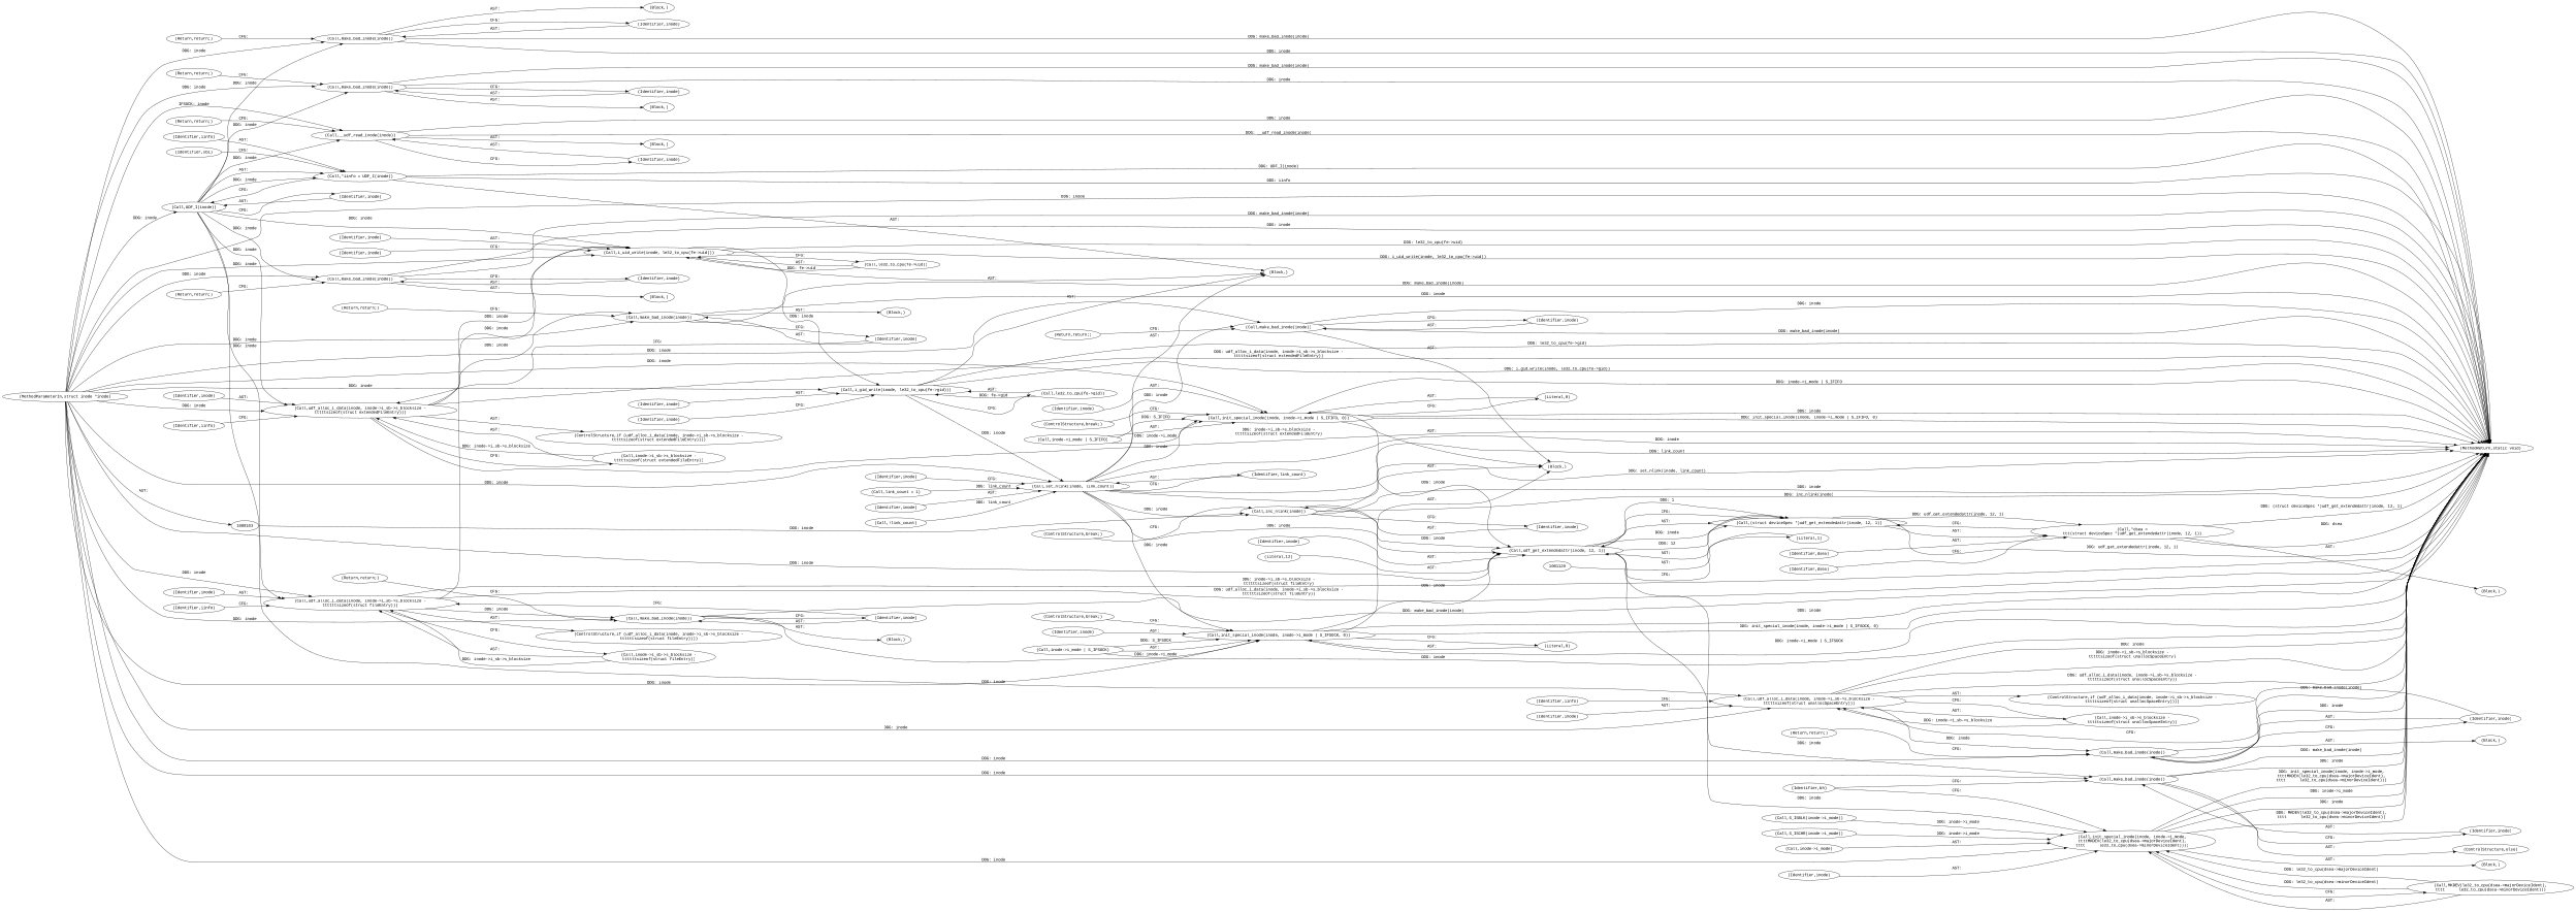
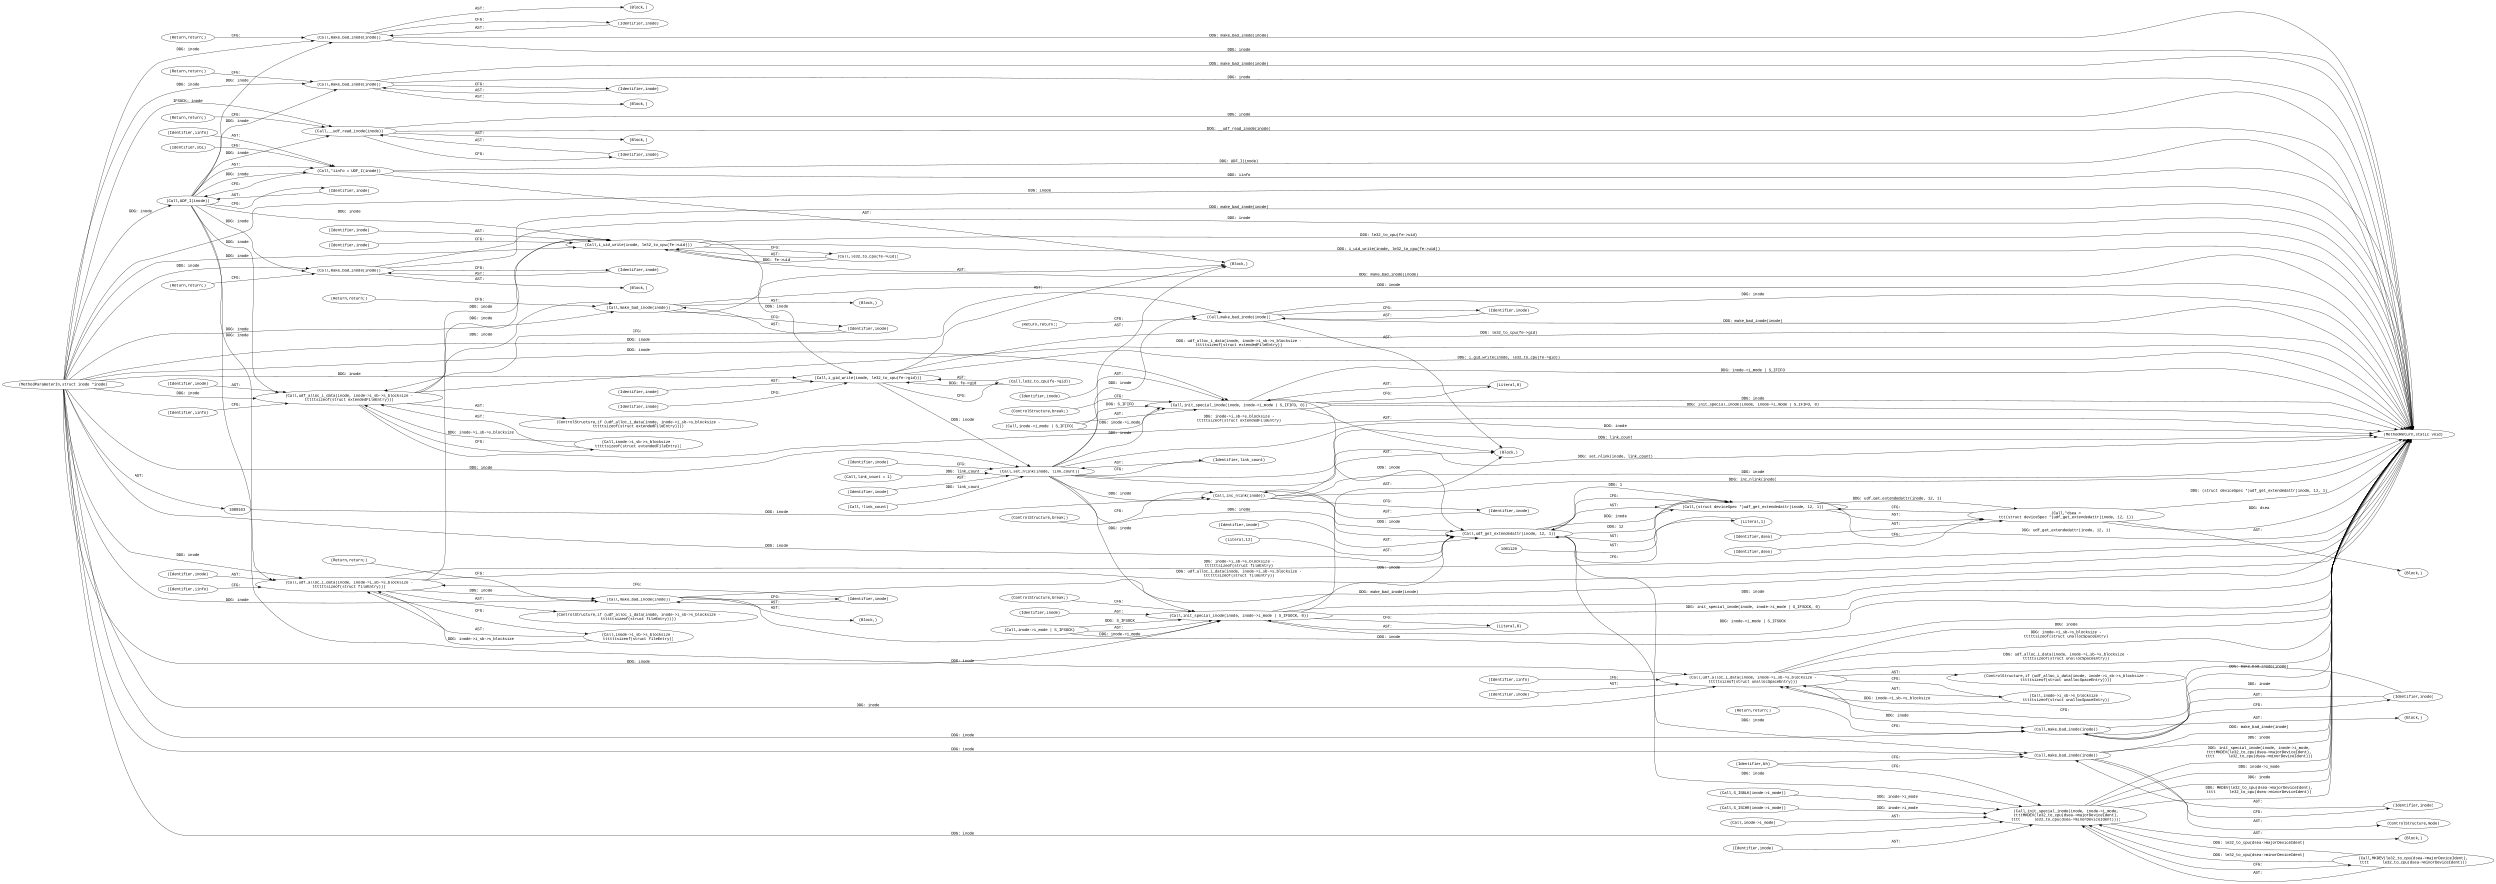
  digraph {
    fontname="Liberation Mono"
    rankdir=LR
    node [fontname="Liberation Mono"]
    edge [fontname="Liberation Mono"]
    n1 [label="(MethodParameterIn,struct inode *inode)"]
    n2 [label="(Call,UDF_I(inode))"]
    n3 [label="(Call,make_bad_inode(inode))"]
    n4 [label="(Call,make_bad_inode(inode))"]
    n5 [label="(Call,__udf_read_inode(inode))"]
    n6 [label="(Call,make_bad_inode(inode))"]
    n7 [label="(Call,udf_alloc_i_data(inode, inode->i_sb->s_blocksize -\n\t\t\t\t\tsizeof(struct extendedFileEntry)))"]
    n8 [label="(Call,make_bad_inode(inode))"]
    n9 [label="(Call,i_uid_write(inode, le32_to_cpu(fe->uid)))"]
    n10 [label="(Call,i_gid_write(inode, le32_to_cpu(fe->gid)))"]
    n11 [label="(Call,set_nlink(inode, link_count))"]
    n12 [label="(Call,udf_get_extendedattr(inode, 12, 1))"]
    n13 [label="(Call,init_special_inode(inode, inode->i_mode,\n\t\t\t\tMKDEV(le32_to_cpu(dsea->majorDeviceIdent),\n\t\t\t\t      le32_to_cpu(dsea->minorDeviceIdent))))"]
    n14 [label="(Call,make_bad_inode(inode))"]
    n15 [label="(Call,init_special_inode(inode, inode->i_mode | S_IFIFO, 0))"]
    n16 [label="(Call,init_special_inode(inode, inode->i_mode | S_IFSOCK, 0))"]
    n17 [label="(Call,make_bad_inode(inode))"]
    n18 [label="(Call,udf_alloc_i_data(inode, inode->i_sb->s_blocksize -\n\t\t\t\t\t\tsizeof(struct fileEntry)))"]
    n19 [label="(Call,make_bad_inode(inode))"]
    n20 [label="(Call,udf_alloc_i_data(inode, inode->i_sb->s_blocksize -\n\t\t\t\t\tsizeof(struct unallocSpaceEntry)))"]
    n21 [label="(Call,make_bad_inode(inode))"]
    n22 [label="(MethodReturn,static void)"]
    1000103
    n24 [label="(Call,*iinfo = UDF_I(inode))"]
    n25 [label="(Identifier,inode)"]
    n26 [label="(Block,)"]
    n27 [label="(Identifier,inode)"]
    n28 [label="(Block,)"]
    n29 [label="(Identifier,inode)"]
    n30 [label="(Identifier,inode)"]
    n31 [label="(Block,)"]
    n32 [label="(Block,)"]
    n33 [label="(Identifier,inode)"]
    n34 [label="(ControlStructure,if (udf_alloc_i_data(inode, inode->i_sb->s_blocksize -\n\t\t\t\t\tsizeof(struct extendedFileEntry))))"]
    n35 [label="(Call,inode->i_sb->s_blocksize -\n\t\t\t\t\tsizeof(struct extendedFileEntry))"]
    n36 [label="(Identifier,inode)"]
    n37 [label="(Block,)"]
    n38 [label="(Block,)"]
    n39 [label="(Call,le32_to_cpu(fe->uid))"]
    n40 [label="(Call,le32_to_cpu(fe->gid))"]
    n41 [label="(Call,inc_nlink(inode))"]
    n42 [label="(Identifier,link_count)"]
    n43 [label="(Block,)"]
    n44 [label="(Identifier,inode)"]
    n45 [label="(Call,(struct deviceSpec *)udf_get_extendedattr(inode, 12, 1))"]
    n46 [label="(Literal,1)"]
    n47 [label="(Call,MKDEV(le32_to_cpu(dsea->majorDeviceIdent),\n\t\t\t\t      le32_to_cpu(dsea->minorDeviceIdent)))"]
    n48 [label="(Block,)"]
    n49 [label="(Identifier,inode)"]
-   n50 [label="(ControlStructure,else)"]
+   n50 [label="(ControlStructure,mode)"]
    n51 [label="(Literal,0)"]
    n52 [label="(Literal,0)"]
    n53 [label="(Identifier,inode)"]
    n54 [label="(ControlStructure,if (udf_alloc_i_data(inode, inode->i_sb->s_blocksize -\n\t\t\t\t\t\tsizeof(struct fileEntry))))"]
    n55 [label="(Call,inode->i_sb->s_blocksize -\n\t\t\t\t\t\tsizeof(struct fileEntry))"]
    n56 [label="(Identifier,inode)"]
    n57 [label="(Block,)"]
    n58 [label="(Call,inode->i_sb->s_blocksize -\n\t\t\t\t\tsizeof(struct unallocSpaceEntry))"]
    n59 [label="(ControlStructure,if (udf_alloc_i_data(inode, inode->i_sb->s_blocksize -\n\t\t\t\t\tsizeof(struct unallocSpaceEntry))))"]
    n60 [label="(Identifier,inode)"]
    n61 [label="(Block,)"]
    n62 [label="(Call,*dsea =\n\t\t\t(struct deviceSpec *)udf_get_extendedattr(inode, 12, 1))"]
    n63 [label="(Block,)"]
    n64 [label="(Identifier,inode)"]
    n65 [label="(Return,return;)"]
    n66 [label="(Identifier,inode)"]
    n67 [label="(Call,S_ISBLK(inode->i_mode))"]
    n68 [label="(Identifier,iinfo)"]
    n69 [label="(Identifier,inode)"]
    n70 [label="(Identifier,iinfo)"]
    n71 [label="(Identifier,inode)"]
    n72 [label="(Identifier,inode)"]
    n73 [label="(Return,return;)"]
    n74 [label="(Identifier,bh)"]
    n75 [label="(Return,return;)"]
    n76 [label="(ControlStructure,break;)"]
    n77 [label="(Call,!link_count)"]
    n78 [label="(Identifier,inode)"]
    n79 [label="(Identifier,inode)"]
    n80 [label="(Identifier,inode)"]
    n81 [label="(Identifier,iinfo)"]
    n82 [label="(Identifier,sbi)"]
    n83 [label="(Return,return;)"]
    n84 [label="(Identifier,inode)"]
    n85 [label="(Literal,12)"]
    n86 [label="(Call,inode->i_mode | S_IFSOCK)"]
    n87 [label="(Identifier,inode)"]
    n88 [label="(Identifier,inode)"]
    n89 [label="(Identifier,dsea)"]
    n90 [label="(Return,return;)"]
    n91 [label="(Return,return;)"]
    n92 [label="(Identifier,dsea)"]
    n93 [label="(Call,inode->i_mode)"]
    n94 [label="(Call,link_count = 1)"]
    n95 [label="(Identifier,inode)"]
    n96 [label="(Return,return;)"]
    n97 [label="(Call,S_ISCHR(inode->i_mode))"]
    n98 [label="(ControlStructure,break;)"]
    n99 [label="(Return,return;)"]
    n100 [label="(Identifier,iinfo)"]
    n101 [label="(ControlStructure,break;)"]
    n102 [label="(Identifier,inode)"]
    n103 [label="(Call,inode->i_mode | S_IFIFO)"]
    1001129
    n1 -> n2 [label="DDG: inode"]
    n1 -> n3 [label="DDG: inode"]
    n1 -> n4 [label="DDG: inode"]
    n1 -> n5 [label="IFSOCK: inode"]
    n1 -> n6 [label="DDG: inode"]
    n1 -> n7 [label="DDG: inode"]
    n1 -> n8 [label="DDG: inode"]
    n1 -> n9 [label="DDG: inode"]
    n1 -> n10 [label="DDG: inode"]
    n1 -> n11 [label="DDG: inode"]
    n1 -> n12 [label="DDG: inode"]
    n1 -> n13 [label="DDG: inode"]
    n1 -> n14 [label="DDG: inode"]
    n1 -> n15 [label="DDG: inode"]
    n1 -> n16 [label="DDG: inode"]
    n1 -> n17 [label="DDG: inode"]
    n1 -> n18 [label="DDG: inode"]
    n1 -> n19 [label="DDG: inode"]
    n1 -> n20 [label="DDG: inode"]
    n1 -> n21 [label="DDG: inode"]
    n1 -> n22 [label="DDG: inode"]
    n1 -> 1000103 [label="AST: "]
    n2 -> n3 [label="DDG: inode"]
    n2 -> n4 [label="DDG: inode"]
    n2 -> n5 [label="DDG: inode"]
    n2 -> n6 [label="DDG: inode"]
    n2 -> n7 [label="DDG: inode"]
    n2 -> n9 [label="DDG: inode"]
    n2 -> n18 [label="DDG: inode"]
    n2 -> n20 [label="DDG: inode"]
    n2 -> n24 [label="AST: "]
    n2 -> n24 [label="DDG: inode"]
    n2 -> n25 [label="CFG: "]
    n3 -> n22 [label="DDG: make_bad_inode(inode)"]
    n3 -> n22 [label="DDG: inode"]
    n3 -> n26 [label="AST: "]
    n3 -> n27 [label="CFG: "]
    n4 -> n22 [label="DDG: make_bad_inode(inode)"]
    n4 -> n22 [label="DDG: inode"]
    n4 -> n28 [label="AST: "]
    n4 -> n29 [label="CFG: "]
    n5 -> n22 [label="DDG: inode"]
    n5 -> n22 [label="DDG: __udf_read_inode(inode)"]
    n5 -> n30 [label="CFG: "]
    n5 -> n31 [label="AST: "]
    n6 -> n22 [label="DDG: inode"]
    n6 -> n22 [label="DDG: make_bad_inode(inode)"]
    n6 -> n32 [label="AST: "]
    n6 -> n33 [label="CFG: "]
    n7 -> n8 [label="DDG: inode"]
    n7 -> n9 [label="DDG: inode"]
    n7 -> n22 [label="DDG: inode->i_sb->s_blocksize -\n\t\t\t\t\tsizeof(struct extendedFileEntry)"]
    n7 -> n22 [label="DDG: udf_alloc_i_data(inode, inode->i_sb->s_blocksize -\n\t\t\t\t\tsizeof(struct extendedFileEntry))"]
    n7 -> n34 [label="AST: "]
    n7 -> n35 [label="CFG: "]
    n8 -> n22 [label="DDG: make_bad_inode(inode)"]
    n8 -> n22 [label="DDG: inode"]
    n8 -> n36 [label="CFG: "]
    n8 -> n37 [label="AST: "]
    n9 -> n10 [label="DDG: inode"]
    n9 -> n22 [label="DDG: i_uid_write(inode, le32_to_cpu(fe->uid))"]
    n9 -> n22 [label="DDG: le32_to_cpu(fe->uid)"]
    n9 -> n38 [label="AST: "]
    n9 -> n39 [label="CFG: "]
    n10 -> n11 [label="DDG: inode"]
    n10 -> n22 [label="DDG: le32_to_cpu(fe->gid)"]
    n10 -> n22 [label="DDG: i_gid_write(inode, le32_to_cpu(fe->gid))"]
    n10 -> n38 [label="AST: "]
    n10 -> n40 [label="CFG: "]
    n11 -> n12 [label="DDG: inode"]
    n11 -> n15 [label="DDG: inode"]
    n11 -> n16 [label="DDG: inode"]
    n11 -> n17 [label="DDG: inode"]
    n11 -> n22 [label="DDG: inode"]
    n11 -> n22 [label="DDG: link_count"]
    n11 -> n22 [label="DDG: set_nlink(inode, link_count)"]
    n11 -> n38 [label="AST: "]
    n11 -> n41 [label="DDG: inode"]
    n11 -> n42 [label="CFG: "]
    n12 -> n13 [label="DDG: inode"]
    n12 -> n14 [label="DDG: inode"]
    n12 -> n45 [label="AST: "]
    n12 -> n45 [label="DDG: inode"]
    n12 -> n45 [label="DDG: 12"]
    n12 -> n45 [label="DDG: 1"]
    n12 -> n46 [label="CFG: "]
    n13 -> n22 [label="DDG: init_special_inode(inode, inode->i_mode,\n\t\t\t\tMKDEV(le32_to_cpu(dsea->majorDeviceIdent),\n\t\t\t\t      le32_to_cpu(dsea->minorDeviceIdent)))"]
    n13 -> n22 [label="DDG: inode->i_mode"]
    n13 -> n22 [label="DDG: inode"]
    n13 -> n22 [label="DDG: MKDEV(le32_to_cpu(dsea->majorDeviceIdent),\n\t\t\t\t      le32_to_cpu(dsea->minorDeviceIdent))"]
    n13 -> n47 [label="CFG: "]
    n13 -> n48 [label="AST: "]
    n14 -> n22 [label="DDG: make_bad_inode(inode)"]
    n14 -> n22 [label="DDG: inode"]
    n14 -> n49 [label="CFG: "]
    n14 -> n50 [label="AST: "]
    n15 -> n12 [label="DDG: inode"]
    n15 -> n22 [label="DDG: inode->i_mode | S_IFIFO"]
    n15 -> n22 [label="DDG: inode"]
    n15 -> n22 [label="DDG: init_special_inode(inode, inode->i_mode | S_IFIFO, 0)"]
    n15 -> n43 [label="AST: "]
    n15 -> n51 [label="CFG: "]
    n16 -> n12 [label="DDG: inode"]
    n16 -> n22 [label="DDG: inode->i_mode | S_IFSOCK"]
    n16 -> n22 [label="DDG: inode"]
    n16 -> n22 [label="DDG: init_special_inode(inode, inode->i_mode | S_IFSOCK, 0)"]
    n16 -> n43 [label="AST: "]
    n16 -> n52 [label="CFG: "]
    n17 -> n22 [label="DDG: make_bad_inode(inode)"]
    n17 -> n22 [label="DDG: inode"]
    n17 -> n43 [label="AST: "]
    n17 -> n53 [label="CFG: "]
    n18 -> n9 [label="DDG: inode"]
    n18 -> n19 [label="DDG: inode"]
    n18 -> n22 [label="DDG: inode->i_sb->s_blocksize -\n\t\t\t\t\t\tsizeof(struct fileEntry)"]
    n18 -> n22 [label="DDG: udf_alloc_i_data(inode, inode->i_sb->s_blocksize -\n\t\t\t\t\t\tsizeof(struct fileEntry))"]
    n18 -> n54 [label="AST: "]
    n18 -> n55 [label="CFG: "]
    n19 -> n22 [label="DDG: make_bad_inode(inode)"]
    n19 -> n22 [label="DDG: inode"]
    n19 -> n56 [label="CFG: "]
    n19 -> n57 [label="AST: "]
    n20 -> n21 [label="DDG: inode"]
    n20 -> n22 [label="DDG: inode->i_sb->s_blocksize -\n\t\t\t\t\tsizeof(struct unallocSpaceEntry)"]
    n20 -> n22 [label="DDG: udf_alloc_i_data(inode, inode->i_sb->s_blocksize -\n\t\t\t\t\tsizeof(struct unallocSpaceEntry))"]
    n20 -> n22 [label="DDG: inode"]
    n20 -> n58 [label="CFG: "]
    n20 -> n59 [label="AST: "]
    n21 -> n22 [label="DDG: inode"]
    n21 -> n22 [label="DDG: make_bad_inode(inode)"]
    n21 -> n60 [label="CFG: "]
    n21 -> n61 [label="AST: "]
    1000103 -> n41 [label="DDG: inode"]
    n24 -> n2 [label="CFG: "]
    n24 -> n22 [label="DDG: iinfo"]
    n24 -> n22 [label="DDG: UDF_I(inode)"]
    n24 -> n38 [label="AST: "]
    n25 -> n2 [label="AST: "]
    n27 -> n3 [label="AST: "]
    n29 -> n4 [label="AST: "]
    n30 -> n5 [label="AST: "]
    n33 -> n6 [label="AST: "]
    n35 -> n7 [label="AST: "]
    n35 -> n7 [label="DDG: inode->i_sb->s_blocksize"]
    n36 -> n7 [label="CFG: "]
    n36 -> n8 [label="AST: "]
    n39 -> n9 [label="AST: "]
    n39 -> n9 [label="DDG: fe->uid"]
    n40 -> n10 [label="AST: "]
    n40 -> n10 [label="DDG: fe->gid"]
    n41 -> n12 [label="DDG: inode"]
    n41 -> n22 [label="DDG: inode"]
    n41 -> n22 [label="DDG: inc_nlink(inode)"]
    n41 -> n43 [label="AST: "]
    n41 -> n44 [label="CFG: "]
    n42 -> n11 [label="AST: "]
    n44 -> n41 [label="AST: "]
    n45 -> n12 [label="CFG: "]
    n45 -> n22 [label="DDG: udf_get_extendedattr(inode, 12, 1)"]
    n45 -> n62 [label="AST: "]
    n45 -> n62 [label="DDG: udf_get_extendedattr(inode, 12, 1)"]
    n46 -> n12 [label="AST: "]
    n47 -> n13 [label="AST: "]
    n47 -> n13 [label="DDG: le32_to_cpu(dsea->majorDeviceIdent)"]
    n47 -> n13 [label="DDG: le32_to_cpu(dsea->minorDeviceIdent)"]
    n49 -> n14 [label="AST: "]
    n51 -> n15 [label="AST: "]
    n52 -> n16 [label="AST: "]
    n53 -> n17 [label="AST: "]
    n55 -> n18 [label="AST: "]
    n55 -> n18 [label="DDG: inode->i_sb->s_blocksize"]
    n56 -> n18 [label="CFG: "]
    n56 -> n19 [label="AST: "]
    n58 -> n20 [label="AST: "]
    n58 -> n20 [label="DDG: inode->i_sb->s_blocksize"]
    n60 -> n20 [label="CFG: "]
    n60 -> n21 [label="AST: "]
    n62 -> n22 [label="DDG: dsea"]
    n62 -> n22 [label="DDG: (struct deviceSpec *)udf_get_extendedattr(inode, 12, 1)"]
    n62 -> n45 [label="CFG: "]
    n62 -> n63 [label="AST: "]
    n64 -> n13 [label="AST: "]
    n65 -> n17 [label="CFG: "]
    n66 -> n20 [label="AST: "]
    n67 -> n13 [label="DDG: inode->i_mode"]
    n68 -> n7 [label="CFG: "]
    n69 -> n7 [label="AST: "]
    n70 -> n24 [label="AST: "]
    n71 -> n11 [label="AST: "]
    n72 -> n12 [label="AST: "]
    n73 -> n6 [label="CFG: "]
    n74 -> n13 [label="CFG: "]
    n74 -> n14 [label="CFG: "]
    n75 -> n4 [label="CFG: "]
    n76 -> n41 [label="CFG: "]
    n77 -> n11 [label="DDG: link_count"]
    n78 -> n18 [label="AST: "]
    n79 -> n11 [label="CFG: "]
    n80 -> n15 [label="AST: "]
    n81 -> n20 [label="CFG: "]
    n82 -> n24 [label="CFG: "]
    n83 -> n5 [label="CFG: "]
    n84 -> n10 [label="AST: "]
    n85 -> n12 [label="AST: "]
    n86 -> n16 [label="AST: "]
    n86 -> n16 [label="DDG: inode->i_mode"]
    n86 -> n16 [label="DDG: S_IFSOCK"]
    n87 -> n10 [label="CFG: "]
    n88 -> n9 [label="AST: "]
    n89 -> n62 [label="AST: "]
    n90 -> n3 [label="CFG: "]
    n91 -> n21 [label="CFG: "]
    n92 -> n62 [label="CFG: "]
    n93 -> n13 [label="AST: "]
    n94 -> n11 [label="DDG: link_count"]
    n95 -> n9 [label="CFG: "]
    n96 -> n19 [label="CFG: "]
    n97 -> n13 [label="DDG: inode->i_mode"]
    n98 -> n16 [label="CFG: "]
    n99 -> n8 [label="CFG: "]
    n100 -> n18 [label="CFG: "]
    n101 -> n15 [label="CFG: "]
    n102 -> n16 [label="AST: "]
    n103 -> n15 [label="AST: "]
    n103 -> n15 [label="DDG: inode->i_mode"]
    n103 -> n15 [label="DDG: S_IFIFO"]
    1001129 -> n45 [label="AST: "]
  }
